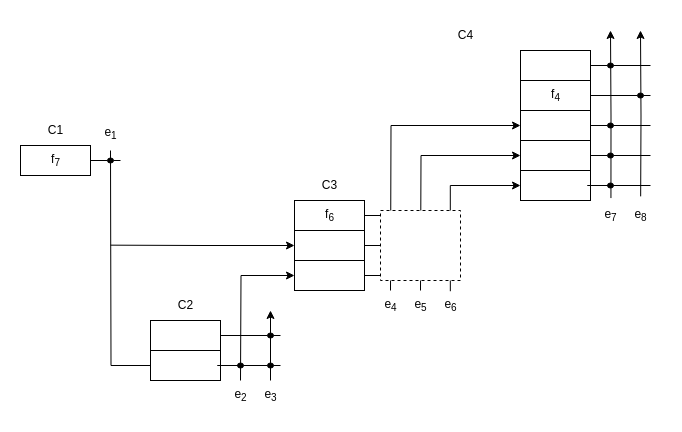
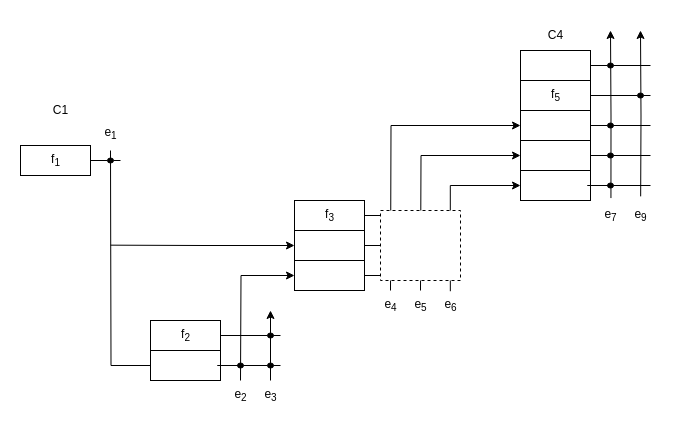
  <mxCell id="0" />
  <mxCell id="1" parent="0" />
  <mxCell id="2" style="edgeStyle=orthogonalEdgeStyle;rounded=0;orthogonalLoop=1;jettySize=auto;html=1;exitX=1;exitY=0.5;exitDx=0;exitDy=0;endArrow=none;endFill=0;" parent="1" source="23" edge="1"><mxGeometry relative="1" as="geometry"><mxPoint x="280" y="335" as="targetPoint" /></mxGeometry></mxCell>
  <mxCell id="3" value="" style="rounded=0;whiteSpace=wrap;html=1;" parent="1" vertex="1"><mxGeometry x="150" y="320" width="70" height="30" as="geometry" /></mxCell>
- <mxCell id="4" value="C2" style="text;html=1;align=center;verticalAlign=middle;resizable=0;points=[];autosize=1;strokeColor=none;fillColor=none;" parent="1" vertex="1"><mxGeometry x="165" y="290" width="40" height="30" as="geometry" /></mxCell>
  <mxCell id="5" style="edgeStyle=orthogonalEdgeStyle;rounded=0;orthogonalLoop=1;jettySize=auto;html=1;exitX=1;exitY=0.5;exitDx=0;exitDy=0;endArrow=none;endFill=0;" parent="1" source="25" edge="1"><mxGeometry relative="1" as="geometry"><mxPoint x="280" y="365" as="targetPoint" /></mxGeometry></mxCell>
  <mxCell id="6" style="edgeStyle=orthogonalEdgeStyle;rounded=0;orthogonalLoop=1;jettySize=auto;html=1;exitX=0;exitY=0.5;exitDx=0;exitDy=0;endArrow=none;endFill=0;" parent="1" source="7" edge="1"><mxGeometry relative="1" as="geometry"><mxPoint x="110" y="150" as="targetPoint" /></mxGeometry></mxCell>
  <mxCell id="7" value="" style="rounded=0;whiteSpace=wrap;html=1;" parent="1" vertex="1"><mxGeometry x="150" y="350" width="70" height="30" as="geometry" /></mxCell>
+ <mxCell id="8" value="f&lt;sub&gt;2&lt;/sub&gt;" style="text;html=1;align=center;verticalAlign=middle;resizable=0;points=[];autosize=1;strokeColor=none;fillColor=none;" parent="1" vertex="1"><mxGeometry x="170" y="320" width="30" height="30" as="geometry" /></mxCell>
  <mxCell id="9" style="edgeStyle=orthogonalEdgeStyle;rounded=0;orthogonalLoop=1;jettySize=auto;html=1;exitX=1;exitY=0.5;exitDx=0;exitDy=0;endArrow=none;endFill=0;" parent="1" source="45" edge="1"><mxGeometry relative="1" as="geometry"><mxPoint x="460" y="215" as="targetPoint" /></mxGeometry></mxCell>
  <mxCell id="10" value="" style="rounded=0;whiteSpace=wrap;html=1;" parent="1" vertex="1"><mxGeometry x="294" y="200" width="70" height="30" as="geometry" /></mxCell>
- <mxCell id="11" value="C3" style="text;html=1;align=center;verticalAlign=middle;resizable=0;points=[];autosize=1;strokeColor=none;fillColor=none;" parent="1" vertex="1"><mxGeometry x="309" y="170" width="40" height="30" as="geometry" /></mxCell>
  <mxCell id="12" style="edgeStyle=orthogonalEdgeStyle;rounded=0;orthogonalLoop=1;jettySize=auto;html=1;exitX=1;exitY=0.5;exitDx=0;exitDy=0;endArrow=none;endFill=0;" parent="1" source="47" edge="1"><mxGeometry relative="1" as="geometry"><mxPoint x="460" y="245" as="targetPoint" /></mxGeometry></mxCell>
  <mxCell id="13" style="edgeStyle=orthogonalEdgeStyle;rounded=0;orthogonalLoop=1;jettySize=auto;html=1;exitX=0;exitY=0.5;exitDx=0;exitDy=0;endArrow=none;endFill=0;startArrow=classic;startFill=1;" parent="1" source="14" edge="1"><mxGeometry relative="1" as="geometry"><mxPoint x="110" y="244.667" as="targetPoint" /></mxGeometry></mxCell>
  <mxCell id="14" value="" style="rounded=0;whiteSpace=wrap;html=1;" parent="1" vertex="1"><mxGeometry x="294" y="230" width="70" height="30" as="geometry" /></mxCell>
- <mxCell id="15" value="f&lt;sub&gt;6&lt;/sub&gt;" style="text;html=1;align=center;verticalAlign=middle;resizable=0;points=[];autosize=1;strokeColor=none;fillColor=none;" parent="1" vertex="1"><mxGeometry x="314" y="200" width="30" height="30" as="geometry" /></mxCell>
+ <mxCell id="15" value="f&lt;sub&gt;3&lt;/sub&gt;" style="text;html=1;align=center;verticalAlign=middle;resizable=0;points=[];autosize=1;strokeColor=none;fillColor=none;" parent="1" vertex="1"><mxGeometry x="314" y="200" width="30" height="30" as="geometry" /></mxCell>
  <mxCell id="16" style="edgeStyle=orthogonalEdgeStyle;rounded=0;orthogonalLoop=1;jettySize=auto;html=1;exitX=0;exitY=0.5;exitDx=0;exitDy=0;startArrow=classic;startFill=1;endArrow=none;endFill=0;" parent="1" source="19" edge="1"><mxGeometry relative="1" as="geometry"><mxPoint x="240" y="380" as="targetPoint" /></mxGeometry></mxCell>
  <mxCell id="17" style="edgeStyle=orthogonalEdgeStyle;rounded=0;orthogonalLoop=1;jettySize=auto;html=1;startArrow=classic;startFill=1;endArrow=none;endFill=0;" parent="1" edge="1"><mxGeometry relative="1" as="geometry"><mxPoint x="270" y="380" as="targetPoint" /><mxPoint x="270" y="310" as="sourcePoint" /></mxGeometry></mxCell>
  <mxCell id="18" style="edgeStyle=orthogonalEdgeStyle;rounded=0;orthogonalLoop=1;jettySize=auto;html=1;exitX=1;exitY=0.5;exitDx=0;exitDy=0;endArrow=none;endFill=0;" parent="1" source="51" edge="1"><mxGeometry relative="1" as="geometry"><mxPoint x="460" y="275" as="targetPoint" /></mxGeometry></mxCell>
  <mxCell id="19" value="" style="rounded=0;whiteSpace=wrap;html=1;" parent="1" vertex="1"><mxGeometry x="294" y="260" width="70" height="30" as="geometry" /></mxCell>
  <mxCell id="20" value="e&lt;sub&gt;2&lt;/sub&gt;" style="text;html=1;align=center;verticalAlign=middle;resizable=0;points=[];autosize=1;strokeColor=none;fillColor=none;" parent="1" vertex="1"><mxGeometry x="220" y="380" width="40" height="30" as="geometry" /></mxCell>
  <mxCell id="21" value="e&lt;sub&gt;3&lt;/sub&gt;" style="text;html=1;align=center;verticalAlign=middle;resizable=0;points=[];autosize=1;strokeColor=none;fillColor=none;" parent="1" vertex="1"><mxGeometry x="250" y="380" width="40" height="30" as="geometry" /></mxCell>
  <mxCell id="22" value="" style="edgeStyle=orthogonalEdgeStyle;rounded=0;orthogonalLoop=1;jettySize=auto;html=1;exitX=1;exitY=0.5;exitDx=0;exitDy=0;endArrow=none;endFill=0;entryX=0;entryY=0.5;entryDx=0;entryDy=0;" parent="1" source="3" target="23" edge="1"><mxGeometry relative="1" as="geometry"><mxPoint x="237" y="335" as="targetPoint" /><mxPoint x="220" y="335" as="sourcePoint" /></mxGeometry></mxCell>
  <mxCell id="23" value="" style="ellipse;whiteSpace=wrap;html=1;fillColor=#000000;" parent="1" vertex="1"><mxGeometry x="267" y="332.5" width="6" height="5" as="geometry" /></mxCell>
  <mxCell id="24" value="" style="edgeStyle=orthogonalEdgeStyle;rounded=0;orthogonalLoop=1;jettySize=auto;html=1;exitX=1;exitY=0.5;exitDx=0;exitDy=0;endArrow=none;endFill=0;" parent="1" source="69" target="25" edge="1"><mxGeometry relative="1" as="geometry"><mxPoint x="280" y="365" as="targetPoint" /><mxPoint x="220" y="365" as="sourcePoint" /></mxGeometry></mxCell>
  <mxCell id="25" value="" style="ellipse;whiteSpace=wrap;html=1;fillColor=#000000;" parent="1" vertex="1"><mxGeometry x="267" y="362.5" width="6" height="5" as="geometry" /></mxCell>
  <mxCell id="26" style="edgeStyle=orthogonalEdgeStyle;rounded=0;orthogonalLoop=1;jettySize=auto;html=1;exitX=1;exitY=0.5;exitDx=0;exitDy=0;endArrow=none;endFill=0;" parent="1" source="56" edge="1"><mxGeometry relative="1" as="geometry"><mxPoint x="650" y="65" as="targetPoint" /></mxGeometry></mxCell>
  <mxCell id="27" style="edgeStyle=orthogonalEdgeStyle;rounded=0;orthogonalLoop=1;jettySize=auto;html=1;exitX=1;exitY=0.5;exitDx=0;exitDy=0;entryX=0;entryY=0.5;entryDx=0;entryDy=0;endArrow=none;endFill=0;" parent="1" source="28" target="56" edge="1"><mxGeometry relative="1" as="geometry" /></mxCell>
  <mxCell id="28" value="" style="rounded=0;whiteSpace=wrap;html=1;" parent="1" vertex="1"><mxGeometry x="520" y="50" width="70" height="30" as="geometry" /></mxCell>
- <mxCell id="29" value="C4" style="text;html=1;align=center;verticalAlign=middle;resizable=0;points=[];autosize=1;strokeColor=none;fillColor=none;" parent="1" vertex="1"><mxGeometry x="445" y="20" width="40" height="30" as="geometry" /></mxCell>
+ <mxCell id="29" value="C4" style="text;html=1;align=center;verticalAlign=middle;resizable=0;points=[];autosize=1;strokeColor=none;fillColor=none;" parent="1" vertex="1"><mxGeometry x="535" y="20" width="40" height="30" as="geometry" /></mxCell>
  <mxCell id="30" style="edgeStyle=orthogonalEdgeStyle;rounded=0;orthogonalLoop=1;jettySize=auto;html=1;exitX=1;exitY=0.5;exitDx=0;exitDy=0;endArrow=none;endFill=0;" parent="1" source="60" edge="1"><mxGeometry relative="1" as="geometry"><mxPoint x="650" y="95" as="targetPoint" /></mxGeometry></mxCell>
  <mxCell id="31" value="" style="rounded=0;whiteSpace=wrap;html=1;" parent="1" vertex="1"><mxGeometry x="520" y="80" width="70" height="30" as="geometry" /></mxCell>
  <mxCell id="32" style="edgeStyle=orthogonalEdgeStyle;rounded=0;orthogonalLoop=1;jettySize=auto;html=1;exitX=0;exitY=0.5;exitDx=0;exitDy=0;startArrow=classic;startFill=1;endArrow=none;endFill=0;" parent="1" source="35" edge="1"><mxGeometry relative="1" as="geometry"><mxPoint x="390" y="290" as="targetPoint" /></mxGeometry></mxCell>
  <mxCell id="33" style="edgeStyle=orthogonalEdgeStyle;rounded=0;orthogonalLoop=1;jettySize=auto;html=1;exitX=1;exitY=0.5;exitDx=0;exitDy=0;endArrow=none;endFill=0;" parent="1" source="57" edge="1"><mxGeometry relative="1" as="geometry"><mxPoint x="650" y="125" as="targetPoint" /></mxGeometry></mxCell>
  <mxCell id="34" style="edgeStyle=orthogonalEdgeStyle;rounded=0;orthogonalLoop=1;jettySize=auto;html=1;exitX=1;exitY=0.5;exitDx=0;exitDy=0;entryX=0;entryY=0.5;entryDx=0;entryDy=0;endArrow=none;endFill=0;" parent="1" source="35" target="57" edge="1"><mxGeometry relative="1" as="geometry" /></mxCell>
  <mxCell id="35" value="" style="rounded=0;whiteSpace=wrap;html=1;" parent="1" vertex="1"><mxGeometry x="520" y="110" width="70" height="30" as="geometry" /></mxCell>
  <mxCell id="36" style="edgeStyle=orthogonalEdgeStyle;rounded=0;orthogonalLoop=1;jettySize=auto;html=1;exitX=0;exitY=0.5;exitDx=0;exitDy=0;endArrow=none;endFill=0;startArrow=classic;startFill=1;" parent="1" source="39" edge="1"><mxGeometry relative="1" as="geometry"><mxPoint x="420" y="290" as="targetPoint" /></mxGeometry></mxCell>
  <mxCell id="37" style="edgeStyle=orthogonalEdgeStyle;rounded=0;orthogonalLoop=1;jettySize=auto;html=1;exitX=1;exitY=0.5;exitDx=0;exitDy=0;endArrow=none;endFill=0;" parent="1" source="58" edge="1"><mxGeometry relative="1" as="geometry"><mxPoint x="650" y="155" as="targetPoint" /></mxGeometry></mxCell>
  <mxCell id="38" style="edgeStyle=orthogonalEdgeStyle;rounded=0;orthogonalLoop=1;jettySize=auto;html=1;exitX=1;exitY=0.5;exitDx=0;exitDy=0;entryX=0;entryY=0.5;entryDx=0;entryDy=0;endArrow=none;endFill=0;" parent="1" source="39" target="58" edge="1"><mxGeometry relative="1" as="geometry" /></mxCell>
  <mxCell id="39" value="" style="rounded=0;whiteSpace=wrap;html=1;" parent="1" vertex="1"><mxGeometry x="520" y="140" width="70" height="30" as="geometry" /></mxCell>
- <mxCell id="40" value="f&lt;sub&gt;4&lt;/sub&gt;" style="text;html=1;align=center;verticalAlign=middle;resizable=0;points=[];autosize=1;strokeColor=none;fillColor=none;" parent="1" vertex="1"><mxGeometry x="540" y="80" width="30" height="30" as="geometry" /></mxCell>
+ <mxCell id="40" value="f&lt;sub&gt;5&lt;/sub&gt;" style="text;html=1;align=center;verticalAlign=middle;resizable=0;points=[];autosize=1;strokeColor=none;fillColor=none;" parent="1" vertex="1"><mxGeometry x="540" y="80" width="30" height="30" as="geometry" /></mxCell>
  <mxCell id="41" value="e&lt;sub&gt;4&lt;/sub&gt;" style="text;html=1;align=center;verticalAlign=middle;resizable=0;points=[];autosize=1;strokeColor=none;fillColor=none;" parent="1" vertex="1"><mxGeometry x="370" y="290" width="40" height="30" as="geometry" /></mxCell>
  <mxCell id="42" value="e&lt;sub&gt;5&lt;/sub&gt;" style="text;html=1;align=center;verticalAlign=middle;resizable=0;points=[];autosize=1;strokeColor=none;fillColor=none;" parent="1" vertex="1"><mxGeometry x="400" y="290" width="40" height="30" as="geometry" /></mxCell>
  <mxCell id="43" value="e&lt;sub&gt;6&lt;/sub&gt;" style="text;html=1;align=center;verticalAlign=middle;resizable=0;points=[];autosize=1;strokeColor=none;fillColor=none;" parent="1" vertex="1"><mxGeometry x="430" y="290" width="40" height="30" as="geometry" /></mxCell>
  <mxCell id="44" value="" style="edgeStyle=orthogonalEdgeStyle;rounded=0;orthogonalLoop=1;jettySize=auto;html=1;exitX=1;exitY=0.5;exitDx=0;exitDy=0;endArrow=none;endFill=0;" parent="1" source="10" target="45" edge="1"><mxGeometry relative="1" as="geometry"><mxPoint x="460" y="215" as="targetPoint" /><mxPoint x="364" y="215" as="sourcePoint" /></mxGeometry></mxCell>
  <mxCell id="45" value="" style="ellipse;whiteSpace=wrap;html=1;fillColor=#000000;" parent="1" vertex="1"><mxGeometry x="387" y="212.5" width="6" height="5" as="geometry" /></mxCell>
  <mxCell id="46" value="" style="edgeStyle=orthogonalEdgeStyle;rounded=0;orthogonalLoop=1;jettySize=auto;html=1;exitX=1;exitY=0.5;exitDx=0;exitDy=0;endArrow=none;endFill=0;" parent="1" source="14" target="47" edge="1"><mxGeometry relative="1" as="geometry"><mxPoint x="460" y="245" as="targetPoint" /><mxPoint x="364" y="245" as="sourcePoint" /></mxGeometry></mxCell>
  <mxCell id="47" value="" style="ellipse;whiteSpace=wrap;html=1;fillColor=#000000;" parent="1" vertex="1"><mxGeometry x="417" y="242.5" width="6" height="5" as="geometry" /></mxCell>
  <mxCell id="48" value="" style="edgeStyle=orthogonalEdgeStyle;rounded=0;orthogonalLoop=1;jettySize=auto;html=1;exitX=1;exitY=0.5;exitDx=0;exitDy=0;endArrow=none;endFill=0;" parent="1" source="19" target="49" edge="1"><mxGeometry relative="1" as="geometry"><mxPoint x="460" y="275" as="targetPoint" /><mxPoint x="364" y="275" as="sourcePoint" /></mxGeometry></mxCell>
  <mxCell id="49" value="" style="ellipse;whiteSpace=wrap;html=1;fillColor=#000000;" parent="1" vertex="1"><mxGeometry x="387" y="272.5" width="6" height="5" as="geometry" /></mxCell>
  <mxCell id="50" value="" style="edgeStyle=orthogonalEdgeStyle;rounded=0;orthogonalLoop=1;jettySize=auto;html=1;exitX=1;exitY=0.5;exitDx=0;exitDy=0;endArrow=none;endFill=0;" parent="1" source="49" target="51" edge="1"><mxGeometry relative="1" as="geometry"><mxPoint x="460" y="275" as="targetPoint" /><mxPoint x="393" y="275" as="sourcePoint" /></mxGeometry></mxCell>
  <mxCell id="51" value="" style="ellipse;whiteSpace=wrap;html=1;fillColor=#000000;" parent="1" vertex="1"><mxGeometry x="447" y="272.5" width="6" height="5" as="geometry" /></mxCell>
  <mxCell id="52" style="edgeStyle=orthogonalEdgeStyle;rounded=0;orthogonalLoop=1;jettySize=auto;html=1;endArrow=none;endFill=0;startArrow=classic;startFill=1;entryX=0.511;entryY=-0.081;entryDx=0;entryDy=0;entryPerimeter=0;" parent="1" target="54" edge="1"><mxGeometry relative="1" as="geometry"><mxPoint x="610" y="170" as="targetPoint" /><mxPoint x="610" y="30" as="sourcePoint" /></mxGeometry></mxCell>
  <mxCell id="53" style="edgeStyle=orthogonalEdgeStyle;rounded=0;orthogonalLoop=1;jettySize=auto;html=1;endArrow=none;endFill=0;startArrow=classic;startFill=1;entryX=0.504;entryY=-0.138;entryDx=0;entryDy=0;entryPerimeter=0;" parent="1" target="55" edge="1"><mxGeometry relative="1" as="geometry"><mxPoint x="640" y="190" as="targetPoint" /><mxPoint x="640" y="30" as="sourcePoint" /><Array as="points" /></mxGeometry></mxCell>
  <mxCell id="54" value="e&lt;sub&gt;7&lt;/sub&gt;" style="text;html=1;align=center;verticalAlign=middle;resizable=0;points=[];autosize=1;strokeColor=none;fillColor=none;" parent="1" vertex="1"><mxGeometry x="590" y="200" width="40" height="30" as="geometry" /></mxCell>
- <mxCell id="55" value="e&lt;sub&gt;8&lt;/sub&gt;" style="text;html=1;align=center;verticalAlign=middle;resizable=0;points=[];autosize=1;strokeColor=none;fillColor=none;" parent="1" vertex="1"><mxGeometry x="620" y="200" width="40" height="30" as="geometry" /></mxCell>
+ <mxCell id="55" value="e&lt;sub&gt;9&lt;/sub&gt;" style="text;html=1;align=center;verticalAlign=middle;resizable=0;points=[];autosize=1;strokeColor=none;fillColor=none;" parent="1" vertex="1"><mxGeometry x="620" y="200" width="40" height="30" as="geometry" /></mxCell>
  <mxCell id="56" value="" style="ellipse;whiteSpace=wrap;html=1;fillColor=#000000;" parent="1" vertex="1"><mxGeometry x="607" y="62.5" width="6" height="5" as="geometry" /></mxCell>
  <mxCell id="57" value="" style="ellipse;whiteSpace=wrap;html=1;fillColor=#000000;" parent="1" vertex="1"><mxGeometry x="607" y="122.5" width="6" height="5" as="geometry" /></mxCell>
  <mxCell id="58" value="" style="ellipse;whiteSpace=wrap;html=1;fillColor=#000000;" parent="1" vertex="1"><mxGeometry x="607" y="152.5" width="6" height="5" as="geometry" /></mxCell>
  <mxCell id="59" value="" style="edgeStyle=orthogonalEdgeStyle;rounded=0;orthogonalLoop=1;jettySize=auto;html=1;exitX=1;exitY=0.5;exitDx=0;exitDy=0;endArrow=none;endFill=0;" parent="1" source="31" target="60" edge="1"><mxGeometry relative="1" as="geometry"><mxPoint x="650" y="95" as="targetPoint" /><mxPoint x="590" y="95" as="sourcePoint" /></mxGeometry></mxCell>
  <mxCell id="60" value="" style="ellipse;whiteSpace=wrap;html=1;fillColor=#000000;" parent="1" vertex="1"><mxGeometry x="637" y="92.5" width="6" height="5" as="geometry" /></mxCell>
  <mxCell id="61" style="edgeStyle=orthogonalEdgeStyle;rounded=0;orthogonalLoop=1;jettySize=auto;html=1;exitX=1;exitY=0.5;exitDx=0;exitDy=0;endArrow=none;endFill=0;" parent="1" source="66" edge="1"><mxGeometry relative="1" as="geometry"><mxPoint x="120" y="160" as="targetPoint" /></mxGeometry></mxCell>
  <mxCell id="62" value="" style="rounded=0;whiteSpace=wrap;html=1;" parent="1" vertex="1"><mxGeometry x="20" y="145" width="70" height="30" as="geometry" /></mxCell>
- <mxCell id="63" value="C1" style="text;html=1;align=center;verticalAlign=middle;resizable=0;points=[];autosize=1;strokeColor=none;fillColor=none;" parent="1" vertex="1"><mxGeometry x="35" y="115" width="40" height="30" as="geometry" /></mxCell>
+ <mxCell id="63" value="C1" style="text;html=1;align=center;verticalAlign=middle;resizable=0;points=[];autosize=1;strokeColor=none;fillColor=none;" parent="1" vertex="1"><mxGeometry x="40" y="95" width="40" height="30" as="geometry" /></mxCell>
  <mxCell id="64" value="e&lt;sub&gt;1&lt;/sub&gt;" style="text;html=1;align=center;verticalAlign=middle;resizable=0;points=[];autosize=1;strokeColor=none;fillColor=none;" parent="1" vertex="1"><mxGeometry x="90" y="117.5" width="40" height="30" as="geometry" /></mxCell>
  <mxCell id="65" value="" style="edgeStyle=orthogonalEdgeStyle;rounded=0;orthogonalLoop=1;jettySize=auto;html=1;endArrow=none;endFill=0;exitX=1;exitY=0.167;exitDx=0;exitDy=0;exitPerimeter=0;" parent="1" source="62" target="66" edge="1"><mxGeometry relative="1" as="geometry"><mxPoint x="120" y="160" as="targetPoint" /><mxPoint x="140" y="140" as="sourcePoint" /><Array as="points"><mxPoint x="90" y="160" /></Array></mxGeometry></mxCell>
  <mxCell id="66" value="" style="ellipse;whiteSpace=wrap;html=1;fillColor=#000000;" parent="1" vertex="1"><mxGeometry x="107" y="157.5" width="6" height="5" as="geometry" /></mxCell>
- <mxCell id="67" value="f&lt;sub&gt;7&lt;/sub&gt;" style="text;html=1;align=center;verticalAlign=middle;resizable=0;points=[];autosize=1;strokeColor=none;fillColor=none;" parent="1" vertex="1"><mxGeometry x="40" y="145" width="30" height="30" as="geometry" /></mxCell>
+ <mxCell id="67" value="f&lt;sub&gt;1&lt;/sub&gt;" style="text;html=1;align=center;verticalAlign=middle;resizable=0;points=[];autosize=1;strokeColor=none;fillColor=none;" parent="1" vertex="1"><mxGeometry x="40" y="145" width="30" height="30" as="geometry" /></mxCell>
  <mxCell id="68" value="" style="edgeStyle=orthogonalEdgeStyle;rounded=0;orthogonalLoop=1;jettySize=auto;html=1;exitX=1;exitY=0.5;exitDx=0;exitDy=0;endArrow=none;endFill=0;" parent="1" source="7" target="69" edge="1"><mxGeometry relative="1" as="geometry"><mxPoint x="267" y="365" as="targetPoint" /><mxPoint x="220" y="365" as="sourcePoint" /></mxGeometry></mxCell>
  <mxCell id="69" value="" style="ellipse;whiteSpace=wrap;html=1;fillColor=#000000;" parent="1" vertex="1"><mxGeometry x="237" y="362.5" width="6" height="5" as="geometry" /></mxCell>
  <mxCell id="70" style="edgeStyle=orthogonalEdgeStyle;rounded=0;orthogonalLoop=1;jettySize=auto;html=1;exitX=1;exitY=0.5;exitDx=0;exitDy=0;endArrow=none;endFill=0;" parent="1" source="73" edge="1"><mxGeometry relative="1" as="geometry"><mxPoint x="650" y="185" as="targetPoint" /></mxGeometry></mxCell>
  <mxCell id="71" value="" style="rounded=0;whiteSpace=wrap;html=1;" parent="1" vertex="1"><mxGeometry x="520" y="170" width="70" height="30" as="geometry" /></mxCell>
  <mxCell id="72" value="" style="edgeStyle=orthogonalEdgeStyle;rounded=0;orthogonalLoop=1;jettySize=auto;html=1;exitX=1;exitY=0.5;exitDx=0;exitDy=0;endArrow=none;endFill=0;" parent="1" source="71" target="73" edge="1"><mxGeometry relative="1" as="geometry"><mxPoint x="650" y="185" as="targetPoint" /><mxPoint x="590" y="185" as="sourcePoint" /></mxGeometry></mxCell>
  <mxCell id="73" value="" style="ellipse;whiteSpace=wrap;html=1;fillColor=#000000;" parent="1" vertex="1"><mxGeometry x="607" y="182.5" width="6" height="5" as="geometry" /></mxCell>
  <mxCell id="74" style="edgeStyle=orthogonalEdgeStyle;rounded=0;orthogonalLoop=1;jettySize=auto;html=1;exitX=0;exitY=0.5;exitDx=0;exitDy=0;entryX=0.496;entryY=0.024;entryDx=0;entryDy=0;entryPerimeter=0;endArrow=none;endFill=0;startArrow=classic;startFill=1;" parent="1" source="71" target="43" edge="1"><mxGeometry relative="1" as="geometry" /></mxCell>
  <mxCell id="75" value="" style="rounded=0;whiteSpace=wrap;html=1;dashed=1;" vertex="1" parent="1"><mxGeometry x="380" y="210" width="80" height="70" as="geometry" /></mxCell>
